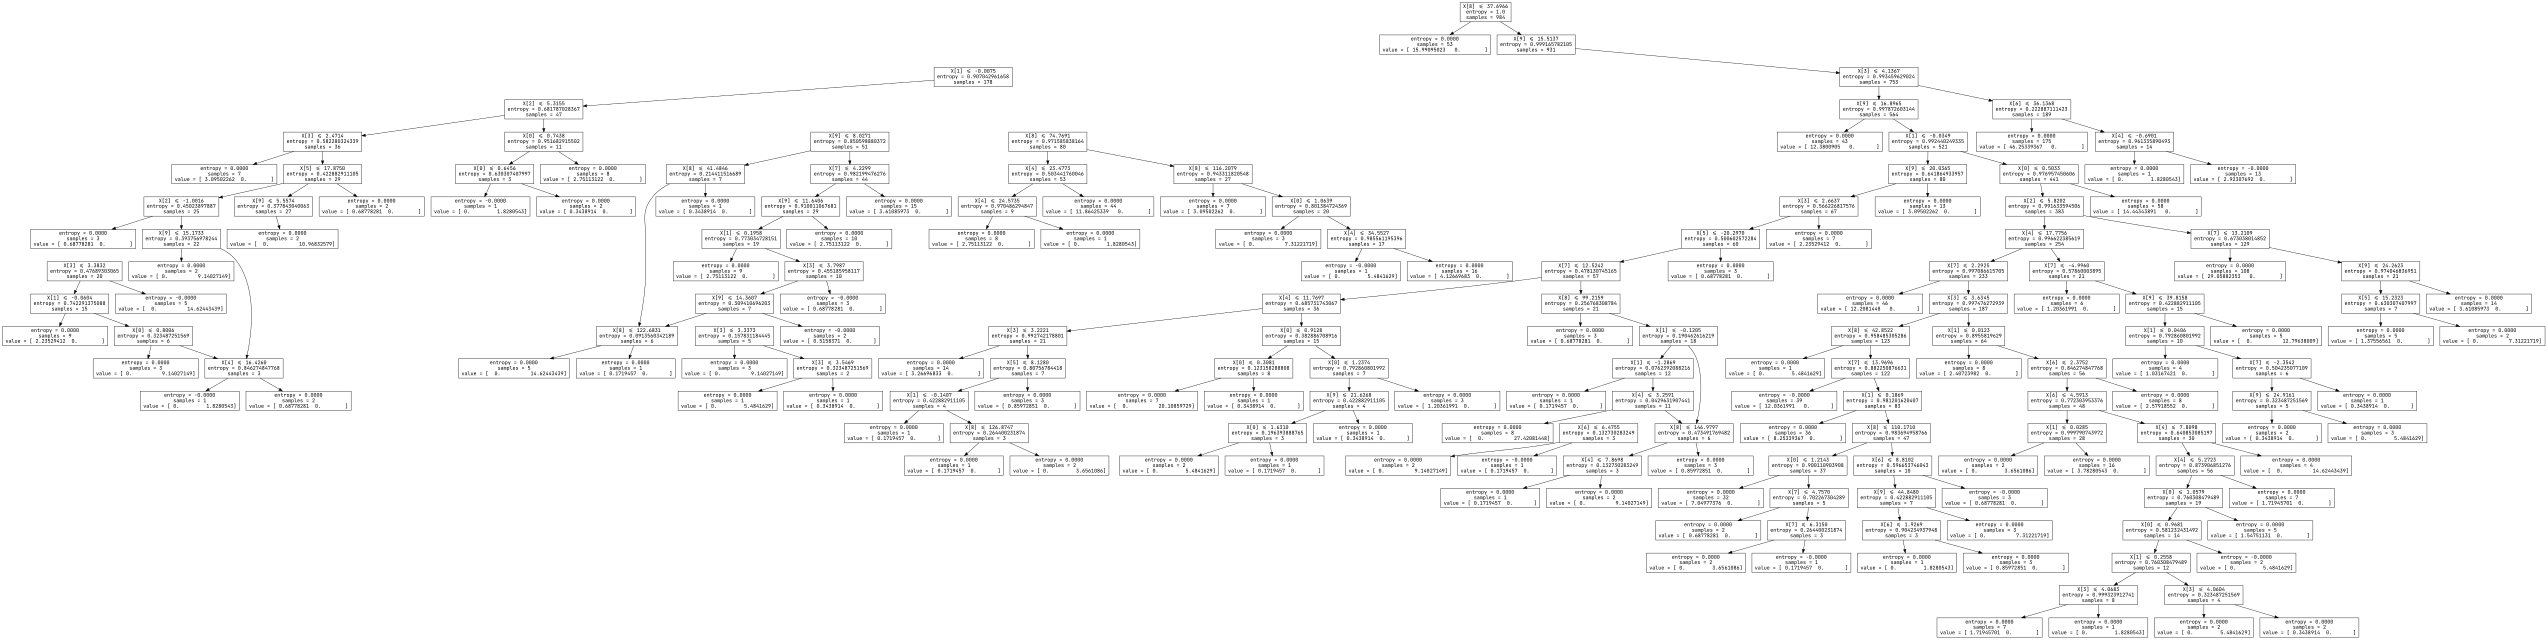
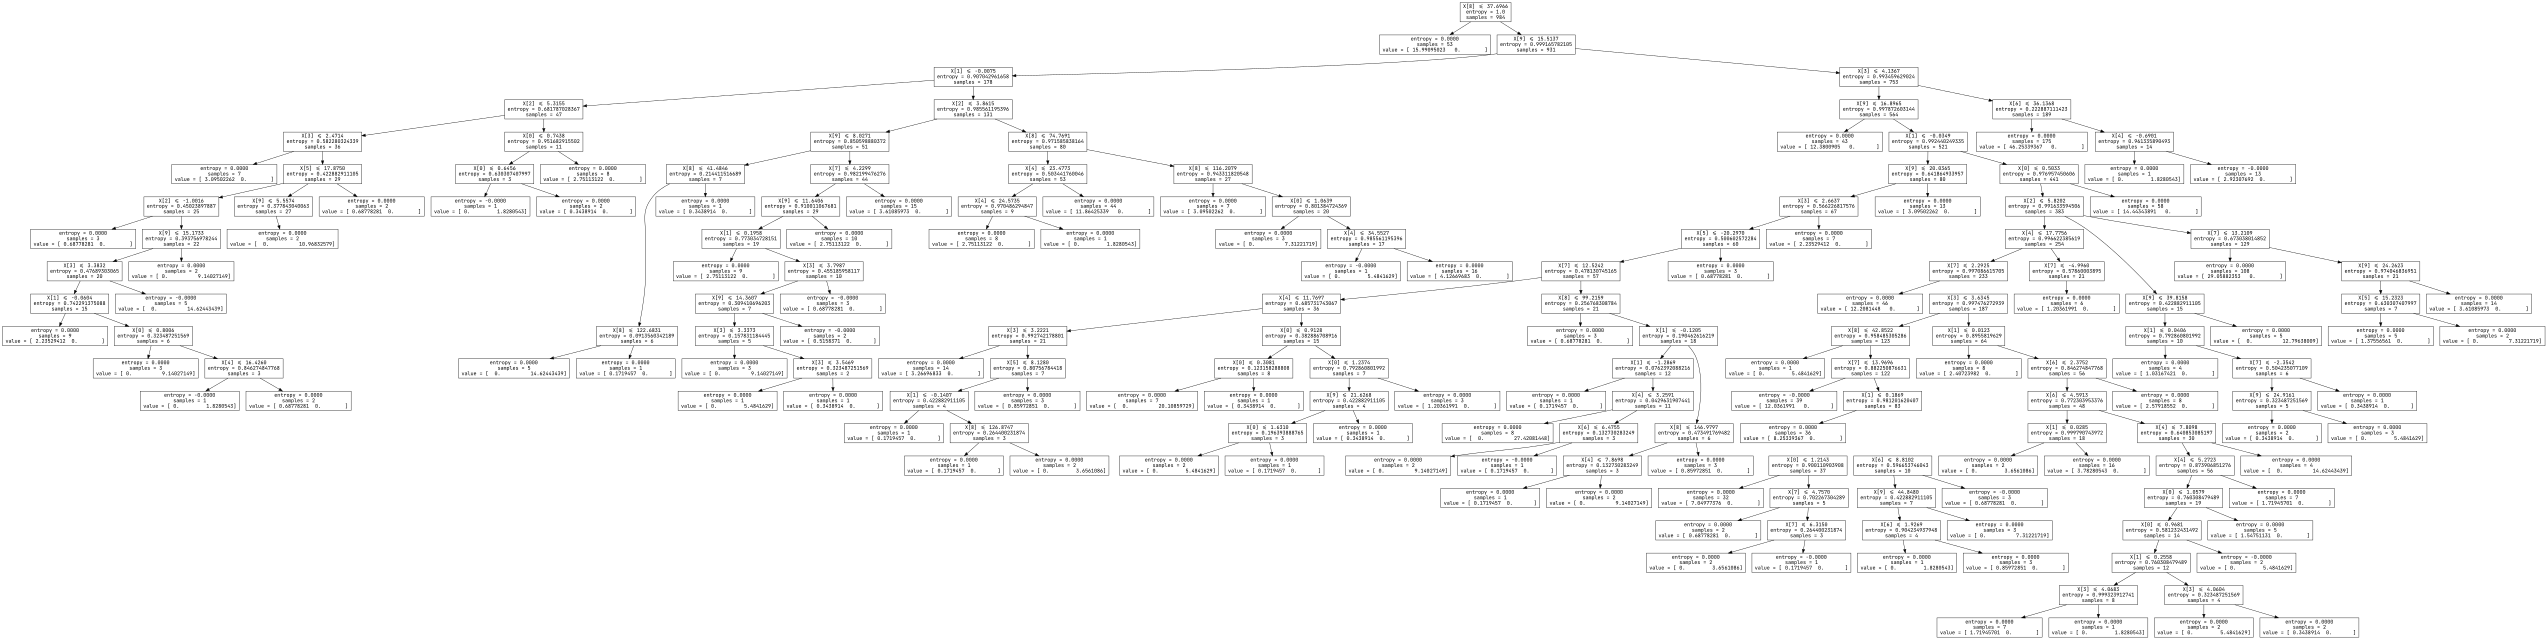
  digraph {
    fontname="JetBrains Mono"
    node [fontname="JetBrains Mono" shape=box]
    edge [fontname="JetBrains Mono"]
    n1 [label="X[8] <= 37.6966\nentropy = 1.0\nsamples = 984"]
    n2 [label="entropy = 0.0000\nsamples = 53\nvalue = [ 15.99095023   0.        ]"]
    n3 [label="X[9] <= 15.5137\nentropy = 0.999165782105\nsamples = 931"]
    n4 [label="X[1] <= -0.0075\nentropy = 0.907042961658\nsamples = 178"]
    n5 [label="X[3] <= 4.1367\nentropy = 0.993459629024\nsamples = 753"]
    n6 [label="X[2] <= 5.3155\nentropy = 0.681787028367\nsamples = 47"]
+   n7 [label="X[2] <= 3.8615\nentropy = 0.985561195396\nsamples = 131"]
    n8 [label="X[9] <= 16.8965\nentropy = 0.997872603144\nsamples = 564"]
    n9 [label="X[6] <= 36.1368\nentropy = 0.222887111423\nsamples = 189"]
    n10 [label="X[3] <= 2.4714\nentropy = 0.582280324339\nsamples = 36"]
    n11 [label="X[0] <= 0.7438\nentropy = 0.951682915502\nsamples = 11"]
    n12 [label="X[9] <= 8.0271\nentropy = 0.850598880372\nsamples = 51"]
    n13 [label="X[8] <= 74.7691\nentropy = 0.971585838164\nsamples = 80"]
    n14 [label="entropy = 0.0000\nsamples = 7\nvalue = [ 3.09502262  0.        ]"]
    n15 [label="X[5] <= 17.8750\nentropy = 0.422882911105\nsamples = 29"]
    n16 [label="X[0] <= 0.6456\nentropy = 0.630307407997\nsamples = 3"]
    n17 [label="entropy = 0.0000\nsamples = 8\nvalue = [ 2.75113122  0.        ]"]
    n18 [label="X[9] <= 5.5574\nentropy = 0.377843040063\nsamples = 27"]
    n19 [label="entropy = 0.0000\nsamples = 2\nvalue = [ 0.68778281  0.        ]"]
    n20 [label="X[2] <= -1.0016\nentropy = 0.45023897887\nsamples = 25"]
    n21 [label="entropy = 0.0000\nsamples = 2\nvalue = [  0.          10.96832579]"]
    n22 [label="entropy = 0.0000\nsamples = 3\nvalue = [ 0.68778281  0.        ]"]
    n23 [label="X[9] <= 15.1733\nentropy = 0.393756978244\nsamples = 22"]
    n24 [label="X[3] <= 3.3832\nentropy = 0.47689303065\nsamples = 20"]
    n25 [label="entropy = 0.0000\nsamples = 2\nvalue = [ 0.          9.14027149]"]
    n26 [label="X[1] <= -0.0604\nentropy = 0.742291375088\nsamples = 15"]
    n27 [label="entropy = -0.0000\nsamples = 5\nvalue = [  0.          14.62443439]"]
    n28 [label="entropy = 0.0000\nsamples = 9\nvalue = [ 2.23529412  0.        ]"]
    n29 [label="X[0] <= 0.8006\nentropy = 0.323487251569\nsamples = 6"]
    n30 [label="entropy = 0.0000\nsamples = 3\nvalue = [ 0.          9.14027149]"]
    n31 [label="X[4] <= 16.4260\nentropy = 0.846274847768\nsamples = 3"]
    n32 [label="entropy = 0.0000\nsamples = 2\nvalue = [ 0.68778281  0.        ]"]
    n33 [label="entropy = -0.0000\nsamples = 1\nvalue = [ 0.         1.8280543]"]
    n34 [label="entropy = 0.0000\nsamples = 2\nvalue = [ 0.3438914  0.       ]"]
    n35 [label="entropy = -0.0000\nsamples = 1\nvalue = [ 0.         1.8280543]"]
    n36 [label="X[8] <= 41.4846\nentropy = 0.214411516689\nsamples = 7"]
    n37 [label="X[7] <= 4.2299\nentropy = 0.982199476276\nsamples = 44"]
    n38 [label="X[4] <= 23.4773\nentropy = 0.503441760046\nsamples = 53"]
    n39 [label="X[8] <= 116.2079\nentropy = 0.943311820548\nsamples = 27"]
    n40 [label="entropy = 0.0000\nsamples = 1\nvalue = [ 0.3438914  0.       ]"]
    n41 [label="X[8] <= 122.6831\nentropy = 0.0913560342189\nsamples = 6"]
    n42 [label="entropy = 0.0000\nsamples = 15\nvalue = [ 3.61085973  0.        ]"]
    n43 [label="X[9] <= 11.6406\nentropy = 0.910011067681\nsamples = 29"]
    n44 [label="entropy = 0.0000\nsamples = 5\nvalue = [  0.          14.62443439]"]
    n45 [label="entropy = 0.0000\nsamples = 1\nvalue = [ 0.1719457  0.       ]"]
    n46 [label="entropy = 0.0000\nsamples = 10\nvalue = [ 2.75113122  0.        ]"]
    n47 [label="X[1] <= 0.1958\nentropy = 0.773034728151\nsamples = 19"]
    n48 [label="X[3] <= 3.7987\nentropy = 0.455185958117\nsamples = 10"]
    n49 [label="entropy = 0.0000\nsamples = 9\nvalue = [ 2.75113122  0.        ]"]
    n50 [label="X[9] <= 14.3607\nentropy = 0.309410696203\nsamples = 7"]
    n51 [label="entropy = -0.0000\nsamples = 3\nvalue = [ 0.68778281  0.        ]"]
    n52 [label="X[3] <= 3.3373\nentropy = 0.157831184445\nsamples = 5"]
    n53 [label="entropy = -0.0000\nsamples = 2\nvalue = [ 0.5158371  0.       ]"]
    n54 [label="entropy = 0.0000\nsamples = 3\nvalue = [ 0.          9.14027149]"]
    n55 [label="X[3] <= 3.5469\nentropy = 0.323487251569\nsamples = 2"]
    n56 [label="entropy = 0.0000\nsamples = 1\nvalue = [ 0.3438914  0.       ]"]
    n57 [label="entropy = 0.0000\nsamples = 1\nvalue = [ 0.         5.4841629]"]
    n58 [label="entropy = 0.0000\nsamples = 44\nvalue = [ 11.86425339   0.        ]"]
    n59 [label="X[4] <= 24.5735\nentropy = 0.970486294847\nsamples = 9"]
    n60 [label="X[0] <= 1.0639\nentropy = 0.801384724369\nsamples = 20"]
    n61 [label="entropy = 0.0000\nsamples = 7\nvalue = [ 3.09502262  0.        ]"]
    n62 [label="entropy = 0.0000\nsamples = 1\nvalue = [ 0.         1.8280543]"]
    n63 [label="entropy = 0.0000\nsamples = 8\nvalue = [ 2.75113122  0.        ]"]
    n64 [label="X[4] <= 34.5527\nentropy = 0.985561195396\nsamples = 17"]
    n65 [label="entropy = 0.0000\nsamples = 3\nvalue = [ 0.          7.31221719]"]
    n66 [label="entropy = 0.0000\nsamples = 16\nvalue = [ 4.12669683  0.        ]"]
    n67 [label="entropy = -0.0000\nsamples = 1\nvalue = [ 0.         5.4841629]"]
    n68 [label="entropy = 0.0000\nsamples = 43\nvalue = [ 12.3800905   0.       ]"]
    n69 [label="X[1] <= -0.0349\nentropy = 0.992440249335\nsamples = 521"]
    n70 [label="entropy = 0.0000\nsamples = 175\nvalue = [ 46.25339367   0.        ]"]
    n71 [label="X[4] <= -0.6901\nentropy = 0.961335890493\nsamples = 14"]
    n72 [label="X[9] <= 20.0365\nentropy = 0.641864933957\nsamples = 80"]
    n73 [label="X[0] <= 0.5033\nentropy = 0.976957450606\nsamples = 441"]
    n74 [label="entropy = 0.0000\nsamples = 13\nvalue = [ 3.09502262  0.        ]"]
    n75 [label="X[3] <= 2.6637\nentropy = 0.566226817576\nsamples = 67"]
    n76 [label="entropy = 0.0000\nsamples = 58\nvalue = [ 14.44343891   0.        ]"]
    n77 [label="X[2] <= 5.8202\nentropy = 0.991633594506\nsamples = 383"]
    n78 [label="entropy = 0.0000\nsamples = 7\nvalue = [ 2.23529412  0.        ]"]
    n79 [label="X[5] <= -20.2970\nentropy = 0.500602572284\nsamples = 60"]
    n80 [label="entropy = 0.0000\nsamples = 3\nvalue = [ 0.68778281  0.        ]"]
    n81 [label="X[7] <= 12.5242\nentropy = 0.478130745165\nsamples = 57"]
    n82 [label="X[4] <= 11.7697\nentropy = 0.685731743067\nsamples = 36"]
    n83 [label="X[8] <= 99.2159\nentropy = 0.256768308784\nsamples = 21"]
    n84 [label="X[3] <= 3.2221\nentropy = 0.992742178801\nsamples = 21"]
    n85 [label="X[0] <= 0.9128\nentropy = 0.382886708916\nsamples = 15"]
    n86 [label="entropy = 0.0000\nsamples = 3\nvalue = [ 0.68778281  0.        ]"]
    n87 [label="X[1] <= -0.1205\nentropy = 0.190462616219\nsamples = 18"]
    n88 [label="entropy = 0.0000\nsamples = 14\nvalue = [ 3.26696833  0.        ]"]
    n89 [label="X[5] <= 8.1280\nentropy = 0.80756784418\nsamples = 7"]
    n90 [label="X[0] <= 0.3081\nentropy = 0.123158288808\nsamples = 8"]
    n91 [label="X[0] <= 1.2374\nentropy = 0.792860801992\nsamples = 7"]
    n92 [label="entropy = 0.0000\nsamples = 3\nvalue = [ 0.85972851  0.        ]"]
    n93 [label="X[1] <= -0.1407\nentropy = 0.422882911105\nsamples = 4"]
    n94 [label="X[8] <= 126.8747\nentropy = 0.264400231874\nsamples = 3"]
    n95 [label="entropy = 0.0000\nsamples = 1\nvalue = [ 0.1719457  0.       ]"]
    n96 [label="entropy = 0.0000\nsamples = 1\nvalue = [ 0.1719457  0.       ]"]
    n97 [label="entropy = 0.0000\nsamples = 2\nvalue = [ 0.         3.6561086]"]
    n98 [label="entropy = 0.0000\nsamples = 1\nvalue = [ 0.3438914  0.       ]"]
    n99 [label="entropy = 0.0000\nsamples = 7\nvalue = [  0.          20.10859729]"]
    n100 [label="entropy = 0.0000\nsamples = 3\nvalue = [ 1.20361991  0.        ]"]
    n101 [label="X[9] <= 21.6268\nentropy = 0.422882911105\nsamples = 4"]
    n102 [label="entropy = 0.0000\nsamples = 1\nvalue = [ 0.3438914  0.       ]"]
    n103 [label="X[0] <= 1.6310\nentropy = 0.196393888765\nsamples = 3"]
    n104 [label="entropy = 0.0000\nsamples = 2\nvalue = [ 0.         5.4841629]"]
    n105 [label="entropy = 0.0000\nsamples = 1\nvalue = [ 0.1719457  0.       ]"]
    n106 [label="X[1] <= -1.2869\nentropy = 0.0762392088216\nsamples = 12"]
    n107 [label="X[8] <= 146.9797\nentropy = 0.473491769482\nsamples = 6"]
    n108 [label="entropy = 0.0000\nsamples = 1\nvalue = [ 0.1719457  0.       ]"]
    n109 [label="X[4] <= 3.2591\nentropy = 0.0429631907441\nsamples = 11"]
    n110 [label="X[4] <= 7.8698\nentropy = 0.132730283249\nsamples = 3"]
    n111 [label="entropy = 0.0000\nsamples = 3\nvalue = [ 0.85972851  0.        ]"]
    n112 [label="entropy = 0.0000\nsamples = 8\nvalue = [  0.          27.42081448]"]
    n113 [label="X[6] <= 6.4755\nentropy = 0.132730283249\nsamples = 3"]
    n114 [label="entropy = 0.0000\nsamples = 2\nvalue = [ 0.          9.14027149]"]
    n115 [label="entropy = -0.0000\nsamples = 1\nvalue = [ 0.1719457  0.       ]"]
    n116 [label="entropy = 0.0000\nsamples = 1\nvalue = [ 0.1719457  0.       ]"]
    n117 [label="entropy = 0.0000\nsamples = 2\nvalue = [ 0.          9.14027149]"]
    n118 [label="X[4] <= 17.7756\nentropy = 0.996622385619\nsamples = 254"]
    n119 [label="X[7] <= 13.2109\nentropy = 0.673038014852\nsamples = 129"]
    n120 [label="X[7] <= 2.2925\nentropy = 0.997086615705\nsamples = 233"]
    n121 [label="X[7] <= -4.9960\nentropy = 0.57860003895\nsamples = 21"]
    n122 [label="entropy = 0.0000\nsamples = 108\nvalue = [ 29.05882353   0.        ]"]
    n123 [label="X[9] <= 24.2623\nentropy = 0.974046836951\nsamples = 21"]
    n124 [label="entropy = 0.0000\nsamples = 46\nvalue = [ 12.2081448   0.       ]"]
    n125 [label="X[3] <= 3.6345\nentropy = 0.997476272939\nsamples = 187"]
    n126 [label="entropy = 0.0000\nsamples = 6\nvalue = [ 1.20361991  0.        ]"]
    n127 [label="X[9] <= 39.8158\nentropy = 0.422882911105\nsamples = 15"]
    n128 [label="X[8] <= 42.8522\nentropy = 0.958485305286\nsamples = 123"]
    n129 [label="X[1] <= 0.0123\nentropy = 0.8955819629\nsamples = 64"]
    n130 [label="entropy = 0.0000\nsamples = 1\nvalue = [ 0.         5.4841629]"]
    n131 [label="X[7] <= 13.9696\nentropy = 0.882250876631\nsamples = 122"]
    n132 [label="entropy = 0.0000\nsamples = 8\nvalue = [ 2.40723982  0.        ]"]
    n133 [label="X[6] <= 2.3752\nentropy = 0.846274847768\nsamples = 56"]
    n134 [label="X[1] <= 0.1869\nentropy = 0.981201620407\nsamples = 83"]
    n135 [label="entropy = -0.0000\nsamples = 39\nvalue = [ 12.0361991   0.       ]"]
-   n136 [label="X[8] <= 110.1710\nentropy = 0.983694958766\nsamples = 47"]
    n137 [label="entropy = 0.0000\nsamples = 36\nvalue = [ 8.25339367  0.        ]"]
    n138 [label="X[0] <= 1.2143\nentropy = 0.900110903908\nsamples = 37"]
    n139 [label="X[6] <= 8.8102\nentropy = 0.596653746043\nsamples = 10"]
    n140 [label="entropy = 0.0000\nsamples = 32\nvalue = [ 7.04977376  0.        ]"]
    n141 [label="X[7] <= 4.7570\nentropy = 0.702267304289\nsamples = 5"]
    n142 [label="X[9] <= 44.8480\nentropy = 0.422882911105\nsamples = 7"]
    n143 [label="entropy = -0.0000\nsamples = 3\nvalue = [ 0.68778281  0.        ]"]
    n144 [label="entropy = 0.0000\nsamples = 2\nvalue = [ 0.68778281  0.        ]"]
    n145 [label="X[7] <= 6.3150\nentropy = 0.264400231874\nsamples = 3"]
    n146 [label="entropy = 0.0000\nsamples = 2\nvalue = [ 0.         3.6561086]"]
    n147 [label="entropy = -0.0000\nsamples = 1\nvalue = [ 0.1719457  0.       ]"]
-   n148 [label="X[6] <= 1.9269\nentropy = 0.904234937948\nsamples = 3"]
+   n148 [label="X[6] <= 1.9269\nentropy = 0.904234937948\nsamples = 4"]
    n149 [label="entropy = 0.0000\nsamples = 3\nvalue = [ 0.          7.31221719]"]
    n150 [label="entropy = 0.0000\nsamples = 1\nvalue = [ 0.         1.8280543]"]
    n151 [label="entropy = 0.0000\nsamples = 3\nvalue = [ 0.85972851  0.        ]"]
    n152 [label="entropy = 0.0000\nsamples = 8\nvalue = [ 2.57918552  0.        ]"]
    n153 [label="X[6] <= 4.5913\nentropy = 0.772303953376\nsamples = 48"]
    n154 [label="X[4] <= 7.8098\nentropy = 0.640853085197\nsamples = 30"]
-   n155 [label="X[1] <= 0.0285\nentropy = 0.999790743972\nsamples = 28"]
+   n155 [label="X[1] <= 0.0285\nentropy = 0.999790743972\nsamples = 18"]
    n156 [label="X[4] <= 5.2723\nentropy = 0.873906851276\nsamples = 56"]
    n157 [label="entropy = 0.0000\nsamples = 4\nvalue = [  0.          14.62443439]"]
    n158 [label="entropy = 0.0000\nsamples = 2\nvalue = [ 0.         3.6561086]"]
    n159 [label="entropy = 0.0000\nsamples = 16\nvalue = [ 3.78280543  0.        ]"]
    n160 [label="X[0] <= 1.0579\nentropy = 0.760308479489\nsamples = 19"]
    n161 [label="entropy = 0.0000\nsamples = 7\nvalue = [ 1.71945701  0.        ]"]
    n162 [label="X[0] <= 0.9681\nentropy = 0.581232431492\nsamples = 14"]
    n163 [label="entropy = 0.0000\nsamples = 5\nvalue = [ 1.54751131  0.        ]"]
    n164 [label="X[1] <= 0.2558\nentropy = 0.760308479489\nsamples = 12"]
    n165 [label="entropy = -0.0000\nsamples = 2\nvalue = [ 0.         5.4841629]"]
    n166 [label="X[3] <= 4.0683\nentropy = 0.999323912741\nsamples = 8"]
    n167 [label="X[3] <= 4.0604\nentropy = 0.323487251569\nsamples = 4"]
    n168 [label="entropy = 0.0000\nsamples = 7\nvalue = [ 1.71945701  0.        ]"]
    n169 [label="entropy = 0.0000\nsamples = 1\nvalue = [ 0.         1.8280543]"]
    n170 [label="entropy = 0.0000\nsamples = 2\nvalue = [ 0.         5.4841629]"]
    n171 [label="entropy = 0.0000\nsamples = 2\nvalue = [ 0.3438914  0.       ]"]
    n172 [label="X[1] <= 0.0406\nentropy = 0.792860801992\nsamples = 10"]
    n173 [label="entropy = 0.0000\nsamples = 5\nvalue = [  0.          12.79638009]"]
    n174 [label="entropy = 0.0000\nsamples = 4\nvalue = [ 1.03167421  0.        ]"]
    n175 [label="X[7] <= -2.3542\nentropy = 0.504235077109\nsamples = 6"]
    n176 [label="entropy = 0.0000\nsamples = 1\nvalue = [ 0.3438914  0.       ]"]
    n177 [label="X[9] <= 24.9161\nentropy = 0.323487251569\nsamples = 5"]
    n178 [label="entropy = 0.0000\nsamples = 3\nvalue = [ 0.         5.4841629]"]
    n179 [label="entropy = 0.0000\nsamples = 2\nvalue = [ 0.3438914  0.       ]"]
    n180 [label="X[5] <= 15.2323\nentropy = 0.630307407997\nsamples = 7"]
    n181 [label="entropy = 0.0000\nsamples = 14\nvalue = [ 3.61085973  0.        ]"]
    n182 [label="entropy = 0.0000\nsamples = 5\nvalue = [ 1.37556561  0.        ]"]
    n183 [label="entropy = 0.0000\nsamples = 2\nvalue = [ 0.          7.31221719]"]
    n184 [label="entropy = 0.0000\nsamples = 1\nvalue = [ 0.         1.8280543]"]
    n185 [label="entropy = -0.0000\nsamples = 13\nvalue = [ 2.92307692  0.        ]"]
    n1 -> n2
    n1 -> n3
+   n3 -> n4
    n3 -> n5
    n4 -> n6
+   n4 -> n7
    n5 -> n8
    n5 -> n9
    n6 -> n10
    n6 -> n11
+   n7 -> n12
+   n7 -> n13
    n8 -> n68
    n8 -> n69
    n9 -> n70
    n9 -> n71
    n10 -> n14
    n10 -> n15
    n11 -> n16
    n11 -> n17
    n12 -> n36
    n12 -> n37
    n13 -> n38
    n13 -> n39
    n15 -> n18
    n15 -> n19
    n15 -> n20
    n16 -> n34
    n16 -> n35
    n18 -> n21
    n20 -> n22
    n20 -> n23
-   n23 -> n31
+   n23 -> n24
    n23 -> n25
    n24 -> n26
    n24 -> n27
    n26 -> n28
    n26 -> n29
    n29 -> n30
    n29 -> n31
    n31 -> n32
    n31 -> n33
    n36 -> n40
    n36 -> n41
    n37 -> n42
    n37 -> n43
    n38 -> n58
    n38 -> n59
    n39 -> n60
    n39 -> n61
    n41 -> n44
    n41 -> n45
    n43 -> n46
    n43 -> n47
    n47 -> n48
    n47 -> n49
    n48 -> n50
    n48 -> n51
-   n50 -> n41
+   n50 -> n52
    n50 -> n53
    n52 -> n54
    n52 -> n55
    n55 -> n56
    n55 -> n57
    n59 -> n62
    n59 -> n63
    n60 -> n64
    n60 -> n65
    n64 -> n66
    n64 -> n67
    n69 -> n72
    n69 -> n73
    n71 -> n184
    n71 -> n185
    n72 -> n74
    n72 -> n75
    n73 -> n76
    n73 -> n77
    n75 -> n78
    n75 -> n79
    n77 -> n118
    n77 -> n119
    n79 -> n80
    n79 -> n81
    n81 -> n82
    n81 -> n83
    n82 -> n84
    n82 -> n85
    n83 -> n86
    n83 -> n87
    n84 -> n88
    n84 -> n89
    n85 -> n90
    n85 -> n91
    n87 -> n106
    n87 -> n107
    n89 -> n92
    n89 -> n93
    n90 -> n98
    n90 -> n99
    n91 -> n100
    n91 -> n101
    n93 -> n94
    n93 -> n95
    n94 -> n96
    n94 -> n97
    n101 -> n102
    n101 -> n103
    n103 -> n104
    n103 -> n105
    n106 -> n108
    n106 -> n109
    n107 -> n110
    n107 -> n111
    n109 -> n112
-   n109 -> n107
+   n109 -> n113
    n110 -> n116
    n110 -> n117
    n113 -> n114
    n113 -> n115
    n118 -> n120
    n118 -> n121
    n119 -> n122
    n119 -> n123
    n120 -> n124
-   n120 -> n125
    n121 -> n126
-   n121 -> n127
+   n77 -> n127
    n123 -> n180
    n123 -> n181
    n125 -> n128
    n125 -> n129
    n127 -> n172
    n127 -> n173
    n128 -> n130
    n128 -> n131
    n129 -> n132
    n129 -> n133
    n131 -> n134
    n131 -> n135
    n133 -> n152
    n133 -> n153
-   n134 -> n136
    n134 -> n137
-   n136 -> n138
-   n136 -> n139
    n138 -> n140
    n138 -> n141
    n139 -> n142
    n139 -> n143
    n141 -> n144
    n141 -> n145
    n142 -> n148
    n142 -> n149
    n145 -> n146
    n145 -> n147
    n148 -> n150
    n148 -> n151
    n153 -> n154
    n153 -> n155
    n154 -> n156
    n154 -> n157
    n155 -> n158
    n155 -> n159
    n156 -> n160
    n156 -> n161
    n160 -> n162
    n160 -> n163
    n162 -> n164
    n162 -> n165
    n164 -> n166
    n164 -> n167
    n166 -> n168
    n166 -> n169
    n167 -> n170
    n167 -> n171
    n172 -> n174
    n172 -> n175
    n175 -> n176
    n175 -> n177
    n177 -> n178
    n177 -> n179
    n180 -> n182
    n180 -> n183
  }
